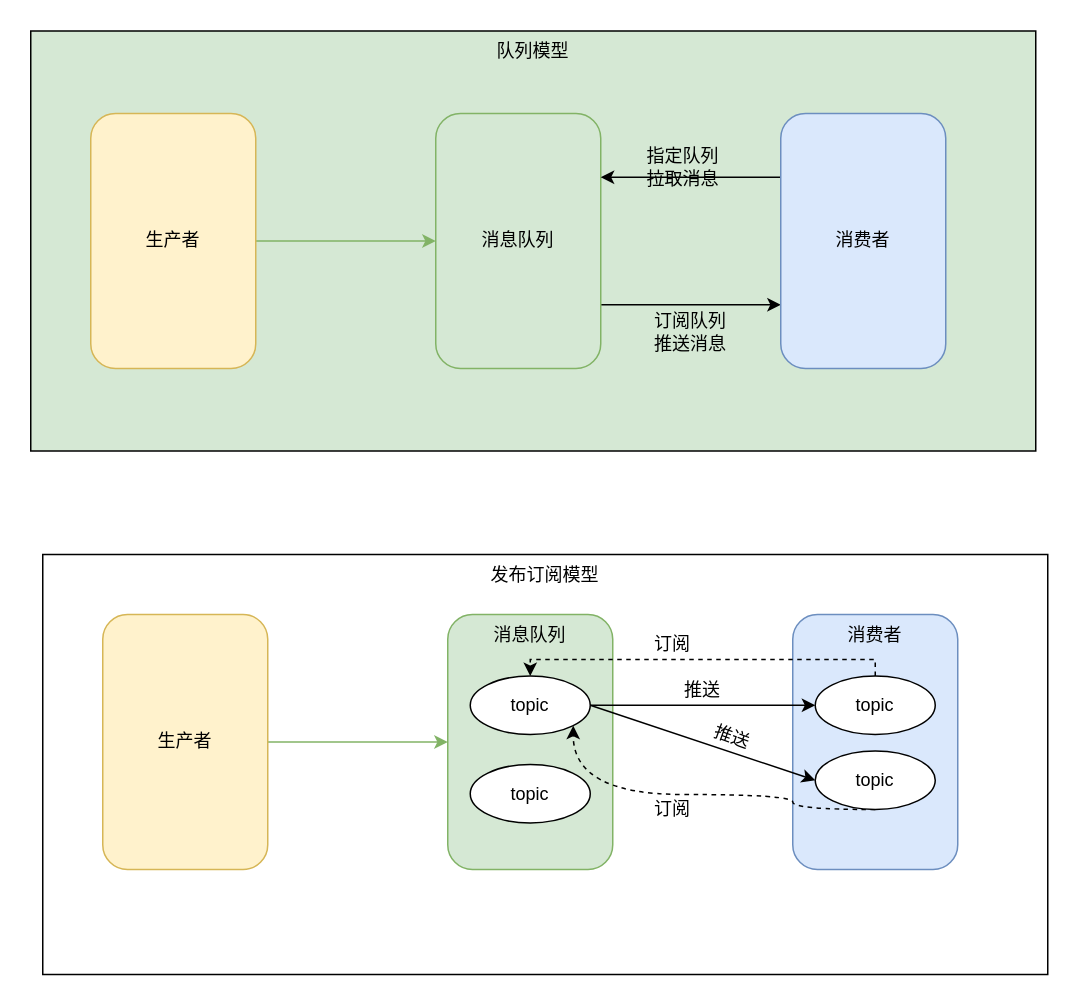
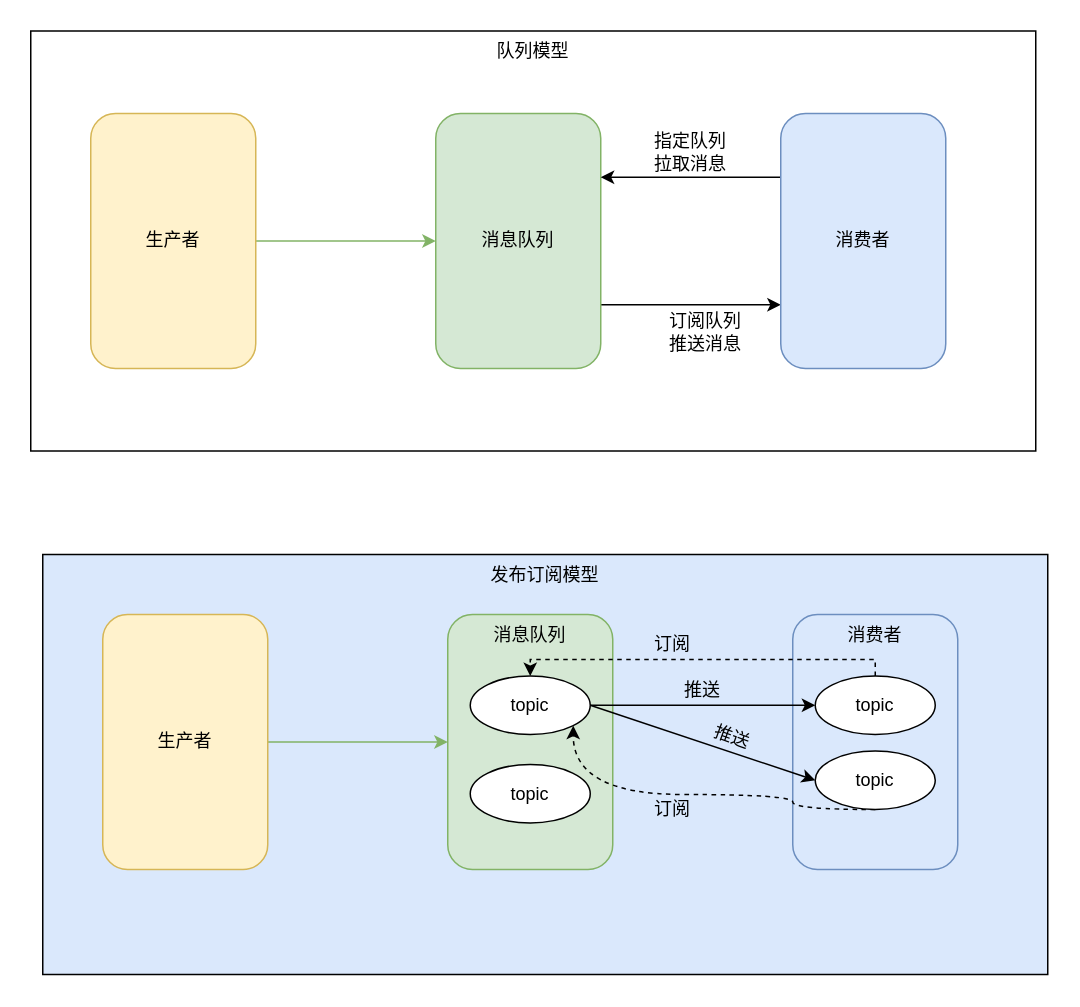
  <mxCell id="0" />
  <mxCell id="1" parent="0" />
- <mxCell id="2" value="发布订阅模型" style="rounded=0;whiteSpace=wrap;html=1;verticalAlign=top;" vertex="1" parent="1"><mxGeometry x="28" y="369" width="670" height="280" as="geometry" /></mxCell>
- <mxCell id="3" value="队列模型" style="rounded=0;whiteSpace=wrap;html=1;verticalAlign=top;fillColor=#d5e8d4;" vertex="1" parent="1"><mxGeometry x="20" y="20" width="670" height="280" as="geometry" /></mxCell>
+ <mxCell id="2" value="发布订阅模型" style="rounded=0;whiteSpace=wrap;html=1;verticalAlign=top;fillColor=#dae8fc;" vertex="1" parent="1"><mxGeometry x="28" y="369" width="670" height="280" as="geometry" /></mxCell>
+ <mxCell id="3" value="队列模型" style="rounded=0;whiteSpace=wrap;html=1;verticalAlign=top;" vertex="1" parent="1"><mxGeometry x="20" y="20" width="670" height="280" as="geometry" /></mxCell>
  <mxCell id="4" style="edgeStyle=orthogonalEdgeStyle;rounded=0;orthogonalLoop=1;jettySize=auto;html=1;exitX=1;exitY=0.5;exitDx=0;exitDy=0;fillColor=#d5e8d4;strokeColor=#82b366;" edge="1" parent="1" source="5" target="7"><mxGeometry relative="1" as="geometry" /></mxCell>
  <mxCell id="5" value="生产者" style="rounded=1;whiteSpace=wrap;html=1;fillColor=#fff2cc;strokeColor=#d6b656;" vertex="1" parent="1"><mxGeometry x="60" y="75" width="110" height="170" as="geometry" /></mxCell>
  <mxCell id="6" style="edgeStyle=orthogonalEdgeStyle;rounded=0;orthogonalLoop=1;jettySize=auto;html=1;exitX=1;exitY=0.75;exitDx=0;exitDy=0;entryX=0;entryY=0.75;entryDx=0;entryDy=0;" edge="1" parent="1" source="7" target="9"><mxGeometry relative="1" as="geometry" /></mxCell>
  <mxCell id="7" value="消息队列" style="rounded=1;whiteSpace=wrap;html=1;fillColor=#d5e8d4;strokeColor=#82b366;" vertex="1" parent="1"><mxGeometry x="290" y="75" width="110" height="170" as="geometry" /></mxCell>
  <mxCell id="8" style="edgeStyle=orthogonalEdgeStyle;rounded=0;orthogonalLoop=1;jettySize=auto;html=1;exitX=0;exitY=0.25;exitDx=0;exitDy=0;entryX=1;entryY=0.25;entryDx=0;entryDy=0;" edge="1" parent="1" source="9" target="7"><mxGeometry relative="1" as="geometry" /></mxCell>
  <mxCell id="9" value="消费者" style="rounded=1;whiteSpace=wrap;html=1;fillColor=#dae8fc;strokeColor=#6c8ebf;" vertex="1" parent="1"><mxGeometry x="520" y="75" width="110" height="170" as="geometry" /></mxCell>
- <mxCell id="10" value="订阅队列&lt;div&gt;推送消息&lt;/div&gt;" style="text;html=1;align=center;verticalAlign=middle;whiteSpace=wrap;rounded=0;" vertex="1" parent="1"><mxGeometry x="430" y="206" width="60" height="30" as="geometry" /></mxCell>
- <mxCell id="11" value="指定队列拉取消息" style="text;html=1;align=center;verticalAlign=middle;whiteSpace=wrap;rounded=0;" vertex="1" parent="1"><mxGeometry x="425" y="96" width="60" height="30" as="geometry" /></mxCell>
+ <mxCell id="10" value="订阅队列&lt;div&gt;推送消息&lt;/div&gt;" style="text;html=1;align=center;verticalAlign=middle;whiteSpace=wrap;rounded=0;" vertex="1" parent="1"><mxGeometry x="440" y="206" width="60" height="30" as="geometry" /></mxCell>
+ <mxCell id="11" value="指定队列拉取消息" style="text;html=1;align=center;verticalAlign=middle;whiteSpace=wrap;rounded=0;" vertex="1" parent="1"><mxGeometry x="430" y="86" width="60" height="30" as="geometry" /></mxCell>
  <mxCell id="12" style="edgeStyle=orthogonalEdgeStyle;rounded=0;orthogonalLoop=1;jettySize=auto;html=1;exitX=1;exitY=0.5;exitDx=0;exitDy=0;fillColor=#d5e8d4;strokeColor=#82b366;" edge="1" parent="1" source="13" target="14"><mxGeometry relative="1" as="geometry" /></mxCell>
  <mxCell id="13" value="生产者" style="rounded=1;whiteSpace=wrap;html=1;fillColor=#fff2cc;strokeColor=#d6b656;" vertex="1" parent="1"><mxGeometry x="68" y="409" width="110" height="170" as="geometry" /></mxCell>
  <mxCell id="14" value="消息队列" style="rounded=1;whiteSpace=wrap;html=1;fillColor=#d5e8d4;strokeColor=#82b366;verticalAlign=top;" vertex="1" parent="1"><mxGeometry x="298" y="409" width="110" height="170" as="geometry" /></mxCell>
  <mxCell id="15" value="消费者" style="rounded=1;whiteSpace=wrap;html=1;fillColor=#dae8fc;strokeColor=#6c8ebf;verticalAlign=top;" vertex="1" parent="1"><mxGeometry x="528" y="409" width="110" height="170" as="geometry" /></mxCell>
  <mxCell id="16" style="edgeStyle=orthogonalEdgeStyle;rounded=0;orthogonalLoop=1;jettySize=auto;html=1;exitX=1;exitY=0.5;exitDx=0;exitDy=0;" edge="1" parent="1" source="18" target="21"><mxGeometry relative="1" as="geometry" /></mxCell>
  <mxCell id="17" style="rounded=0;orthogonalLoop=1;jettySize=auto;html=1;exitX=1;exitY=0.5;exitDx=0;exitDy=0;entryX=0;entryY=0.5;entryDx=0;entryDy=0;" edge="1" parent="1" source="18" target="23"><mxGeometry relative="1" as="geometry" /></mxCell>
  <mxCell id="18" value="topic" style="ellipse;whiteSpace=wrap;html=1;" vertex="1" parent="1"><mxGeometry x="313" y="450" width="80" height="39" as="geometry" /></mxCell>
  <mxCell id="19" value="topic" style="ellipse;whiteSpace=wrap;html=1;" vertex="1" parent="1"><mxGeometry x="313" y="509" width="80" height="39" as="geometry" /></mxCell>
  <mxCell id="20" style="edgeStyle=orthogonalEdgeStyle;rounded=0;orthogonalLoop=1;jettySize=auto;html=1;exitX=0.5;exitY=0;exitDx=0;exitDy=0;entryX=0.5;entryY=0;entryDx=0;entryDy=0;dashed=1;" edge="1" parent="1" source="21" target="18"><mxGeometry relative="1" as="geometry"><Array as="points"><mxPoint x="583" y="439" /><mxPoint x="353" y="439" /></Array></mxGeometry></mxCell>
  <mxCell id="21" value="topic" style="ellipse;whiteSpace=wrap;html=1;" vertex="1" parent="1"><mxGeometry x="543" y="450" width="80" height="39" as="geometry" /></mxCell>
  <mxCell id="22" style="rounded=0;orthogonalLoop=1;jettySize=auto;html=1;exitX=0.5;exitY=1;exitDx=0;exitDy=0;entryX=1;entryY=1;entryDx=0;entryDy=0;edgeStyle=orthogonalEdgeStyle;curved=1;dashed=1;" edge="1" parent="1" source="23" target="18"><mxGeometry relative="1" as="geometry"><Array as="points"><mxPoint x="528" y="539" /><mxPoint x="528" y="529" /><mxPoint x="381" y="529" /></Array></mxGeometry></mxCell>
  <mxCell id="23" value="topic" style="ellipse;whiteSpace=wrap;html=1;" vertex="1" parent="1"><mxGeometry x="543" y="500" width="80" height="39" as="geometry" /></mxCell>
  <mxCell id="24" value="订阅" style="text;html=1;align=center;verticalAlign=middle;whiteSpace=wrap;rounded=0;" vertex="1" parent="1"><mxGeometry x="428" y="419" width="40" height="20" as="geometry" /></mxCell>
  <mxCell id="25" value="订阅" style="text;html=1;align=center;verticalAlign=middle;whiteSpace=wrap;rounded=0;" vertex="1" parent="1"><mxGeometry x="428" y="529" width="40" height="20" as="geometry" /></mxCell>
  <mxCell id="26" value="推送" style="text;html=1;align=center;verticalAlign=middle;whiteSpace=wrap;rounded=0;" vertex="1" parent="1"><mxGeometry x="448" y="450" width="40" height="19" as="geometry" /></mxCell>
  <mxCell id="27" value="推送" style="text;html=1;align=center;verticalAlign=middle;whiteSpace=wrap;rounded=0;rotation=20;" vertex="1" parent="1"><mxGeometry x="468" y="481" width="40" height="19" as="geometry" /></mxCell>
